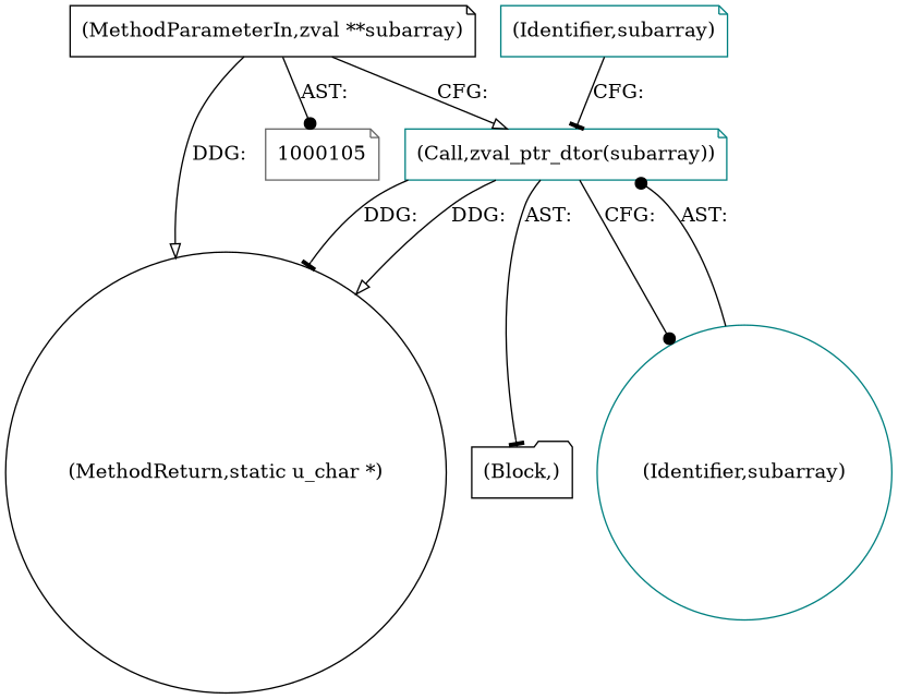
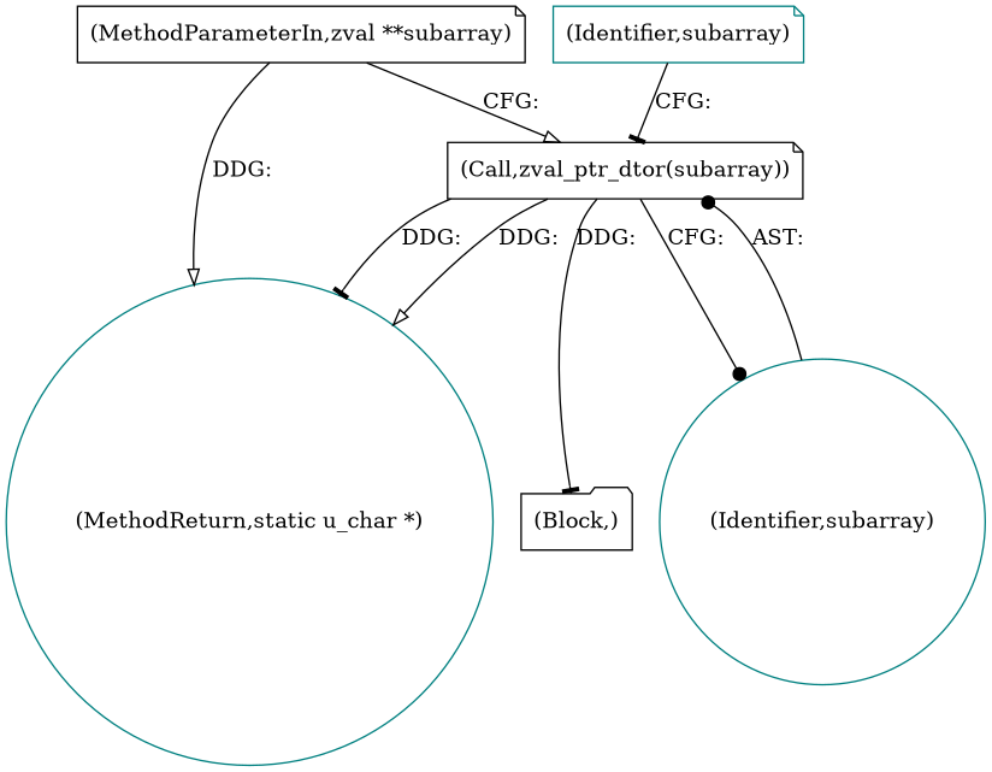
  digraph {
    node [color=black shape=note]
    edge [arrowhead=onormal]
    n1 [label="(MethodParameterIn,zval **subarray)"]
-   n2 [color=teal label="(Call,zval_ptr_dtor(subarray))"]
-   n3 [label="(MethodReturn,static u_char *)" shape=circle]
-   1000105 [color=gray40]
+   n2 [label="(Call,zval_ptr_dtor(subarray))"]
+   n3 [color=teal label="(MethodReturn,static u_char *)" shape=circle]
    n5 [label="(Block,)" shape=folder]
    n6 [color=teal label="(Identifier,subarray)" shape=circle]
    n7 [color=teal label="(Identifier,subarray)"]
    n1 -> n2 [label="CFG: "]
    n1 -> n3 [label="DDG: "]
-   n1 -> 1000105 [arrowhead=dot label="AST: "]
    n2 -> n3 [label="DDG: "]
    n2 -> n3 [arrowhead=tee label="DDG: "]
-   n2 -> n5 [arrowhead=tee label="AST: "]
+   n2 -> n5 [arrowhead=tee label="DDG: "]
    n2 -> n6 [arrowhead=dot label="CFG: "]
    n6 -> n2 [arrowhead=dot label="AST: "]
    n7 -> n2 [arrowhead=tee label="CFG: "]
  }
